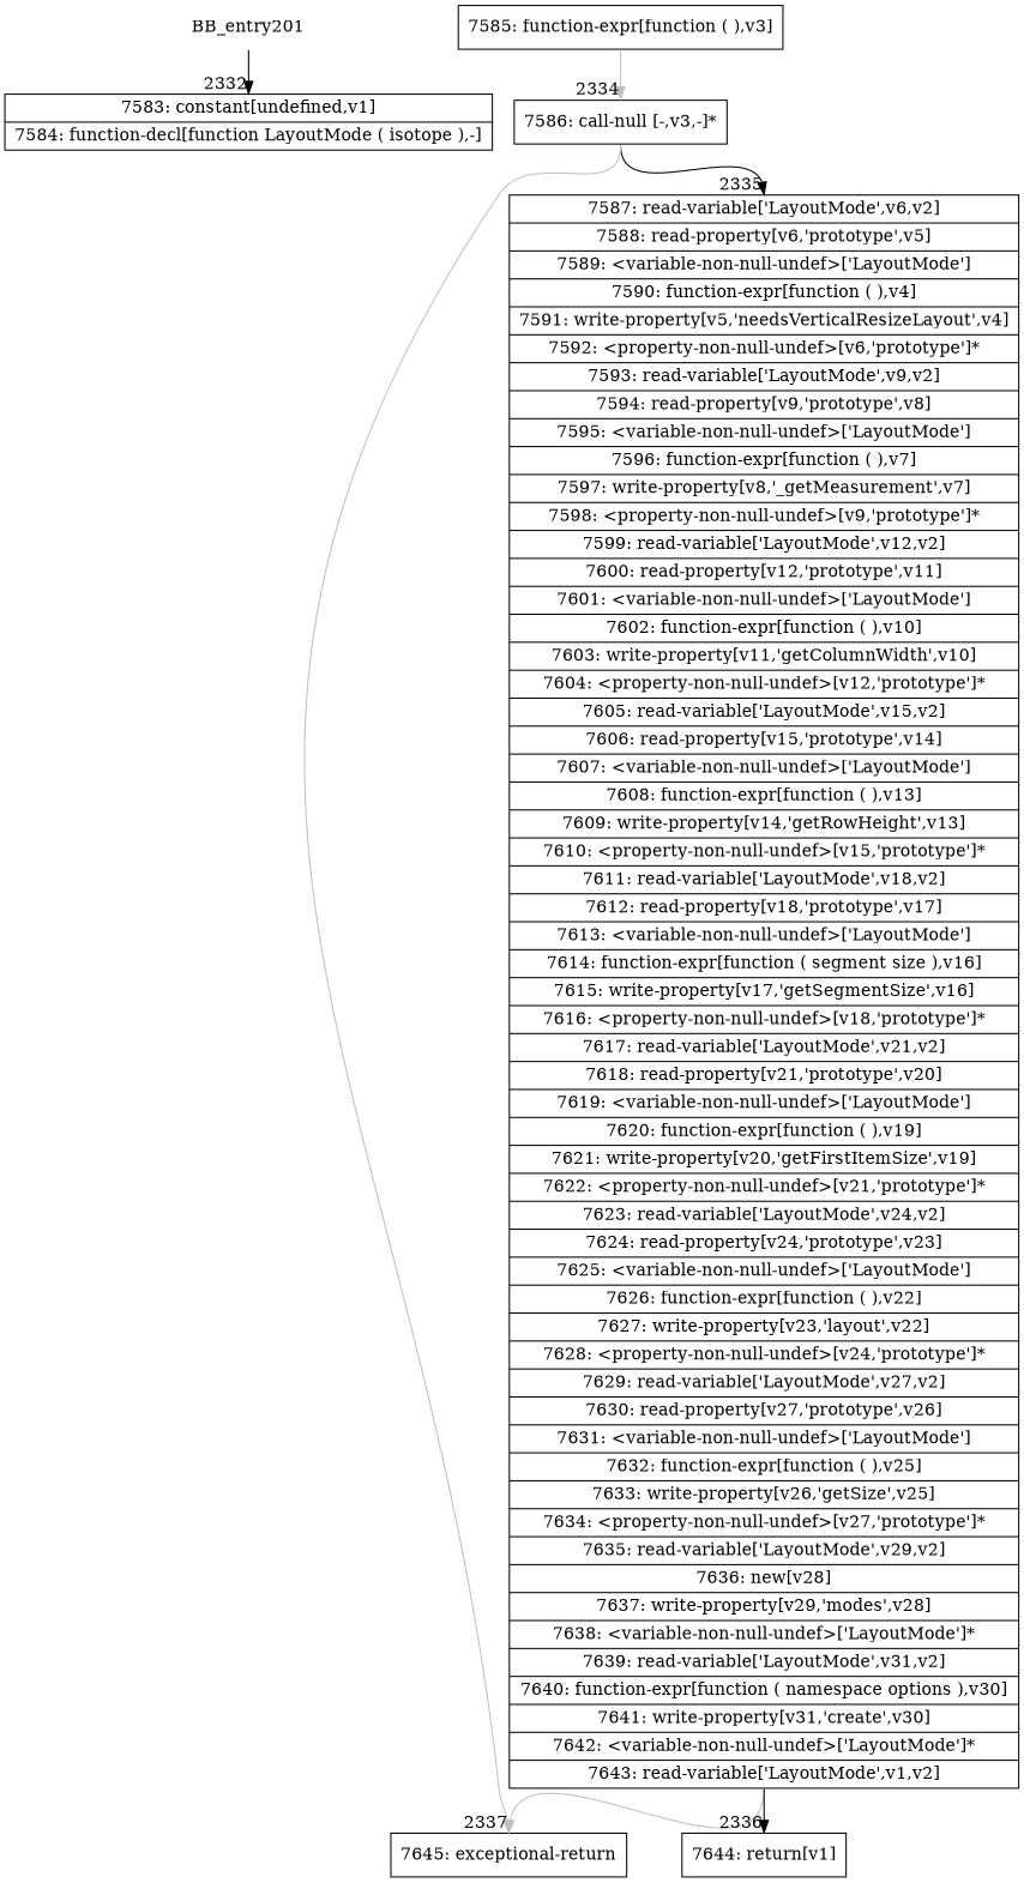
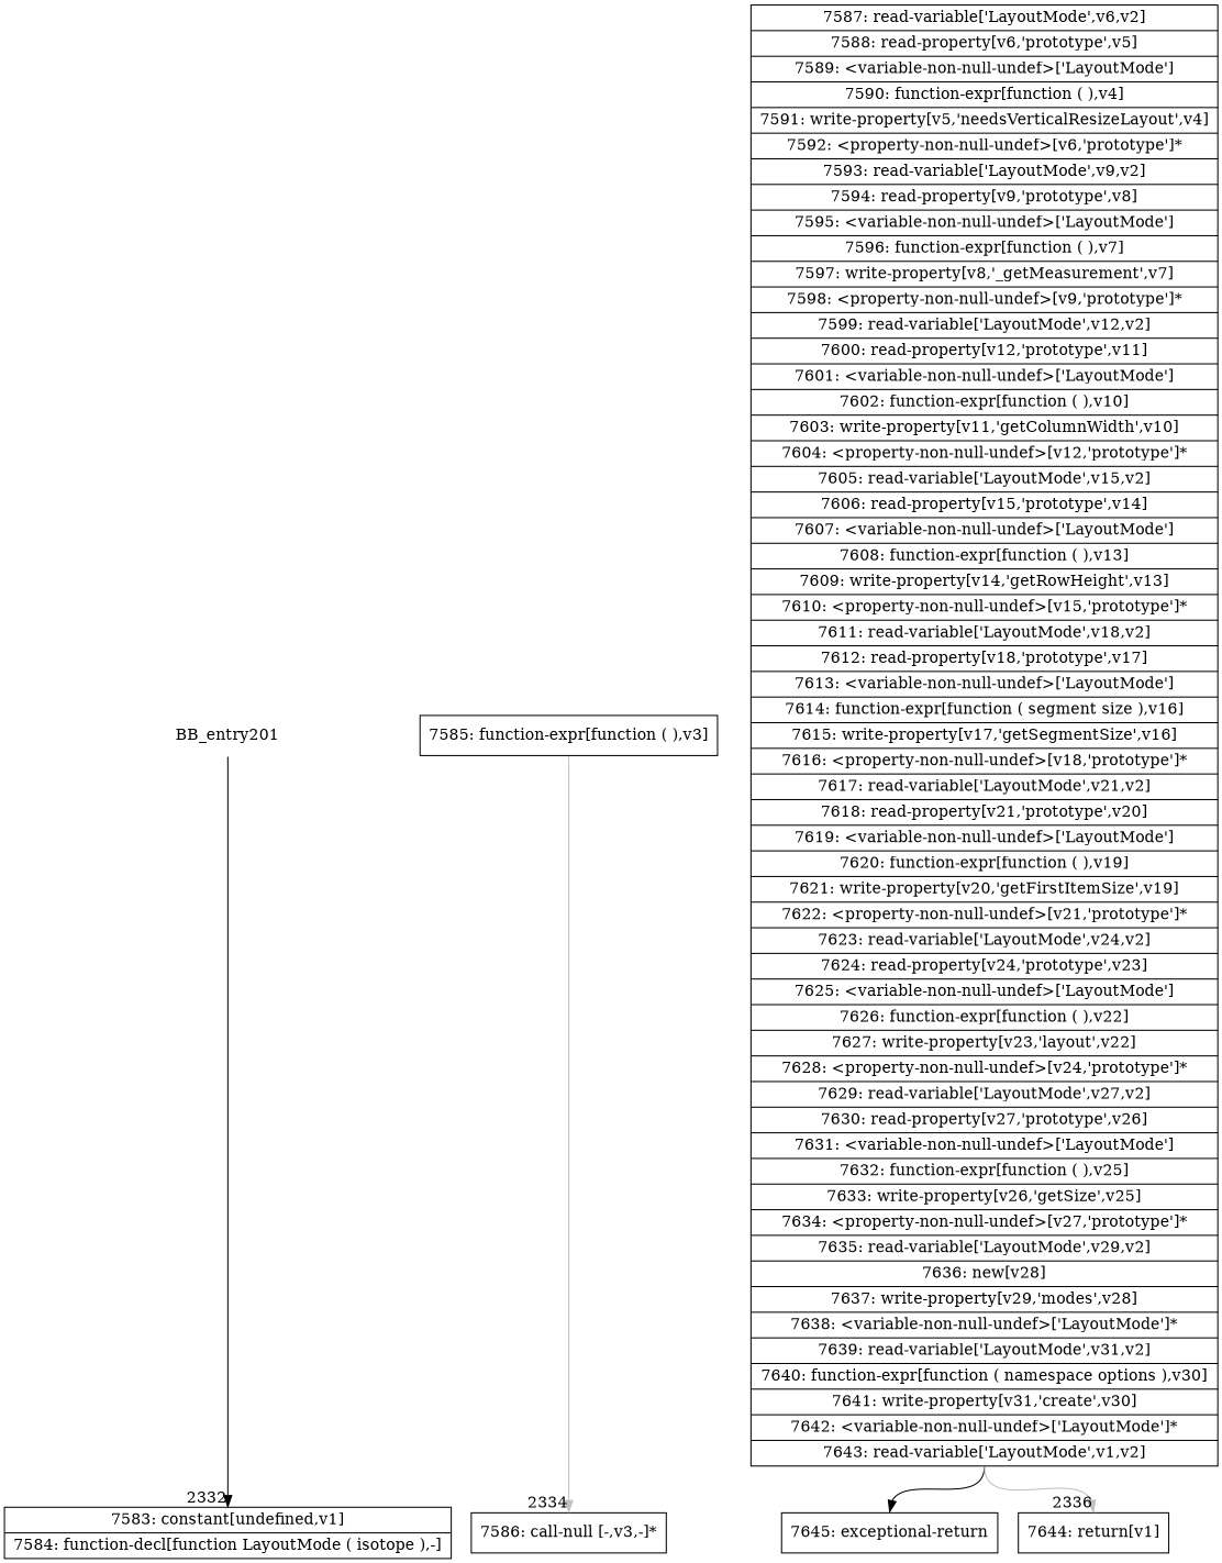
  digraph {
    rankdir=TD
    node [shape=record]
    edge [headport=n tailport=s]
    n1 [label=BB_entry201 shape=none]
    n2 [label="{7583: constant[undefined,v1]|7584: function-decl[function LayoutMode ( isotope ),-]}"]
    n3 [label="{7585: function-expr[function ( ),v3]}"]
    n4 [label="{7586: call-null [-,v3,-]*}"]
    n5 [label="{7587: read-variable['LayoutMode',v6,v2]|7588: read-property[v6,'prototype',v5]|7589: \<variable-non-null-undef\>['LayoutMode']|7590: function-expr[function ( ),v4]|7591: write-property[v5,'needsVerticalResizeLayout',v4]|7592: \<property-non-null-undef\>[v6,'prototype']*|7593: read-variable['LayoutMode',v9,v2]|7594: read-property[v9,'prototype',v8]|7595: \<variable-non-null-undef\>['LayoutMode']|7596: function-expr[function ( ),v7]|7597: write-property[v8,'_getMeasurement',v7]|7598: \<property-non-null-undef\>[v9,'prototype']*|7599: read-variable['LayoutMode',v12,v2]|7600: read-property[v12,'prototype',v11]|7601: \<variable-non-null-undef\>['LayoutMode']|7602: function-expr[function ( ),v10]|7603: write-property[v11,'getColumnWidth',v10]|7604: \<property-non-null-undef\>[v12,'prototype']*|7605: read-variable['LayoutMode',v15,v2]|7606: read-property[v15,'prototype',v14]|7607: \<variable-non-null-undef\>['LayoutMode']|7608: function-expr[function ( ),v13]|7609: write-property[v14,'getRowHeight',v13]|7610: \<property-non-null-undef\>[v15,'prototype']*|7611: read-variable['LayoutMode',v18,v2]|7612: read-property[v18,'prototype',v17]|7613: \<variable-non-null-undef\>['LayoutMode']|7614: function-expr[function ( segment size ),v16]|7615: write-property[v17,'getSegmentSize',v16]|7616: \<property-non-null-undef\>[v18,'prototype']*|7617: read-variable['LayoutMode',v21,v2]|7618: read-property[v21,'prototype',v20]|7619: \<variable-non-null-undef\>['LayoutMode']|7620: function-expr[function ( ),v19]|7621: write-property[v20,'getFirstItemSize',v19]|7622: \<property-non-null-undef\>[v21,'prototype']*|7623: read-variable['LayoutMode',v24,v2]|7624: read-property[v24,'prototype',v23]|7625: \<variable-non-null-undef\>['LayoutMode']|7626: function-expr[function ( ),v22]|7627: write-property[v23,'layout',v22]|7628: \<property-non-null-undef\>[v24,'prototype']*|7629: read-variable['LayoutMode',v27,v2]|7630: read-property[v27,'prototype',v26]|7631: \<variable-non-null-undef\>['LayoutMode']|7632: function-expr[function ( ),v25]|7633: write-property[v26,'getSize',v25]|7634: \<property-non-null-undef\>[v27,'prototype']*|7635: read-variable['LayoutMode',v29,v2]|7636: new[v28]|7637: write-property[v29,'modes',v28]|7638: \<variable-non-null-undef\>['LayoutMode']*|7639: read-variable['LayoutMode',v31,v2]|7640: function-expr[function ( namespace options ),v30]|7641: write-property[v31,'create',v30]|7642: \<variable-non-null-undef\>['LayoutMode']*|7643: read-variable['LayoutMode',v1,v2]}"]
    n6 [label="{7645: exceptional-return}"]
    n7 [label="{7644: return[v1]}"]
    n1 -> n2 [headlabel="    2332"]
    n3 -> n4 [color=gray headlabel="      2334"]
-   n4 -> n5 [headlabel="      2335"]
-   n4 -> n6 [color=gray headlabel="      2337"]
-   n5 -> n6 [color=gray]
-   n5 -> n7 [headlabel="      2336"]
+   n5 -> n6 [color=black]
+   n5 -> n7 [headlabel="      2336" color=gray]
  }
